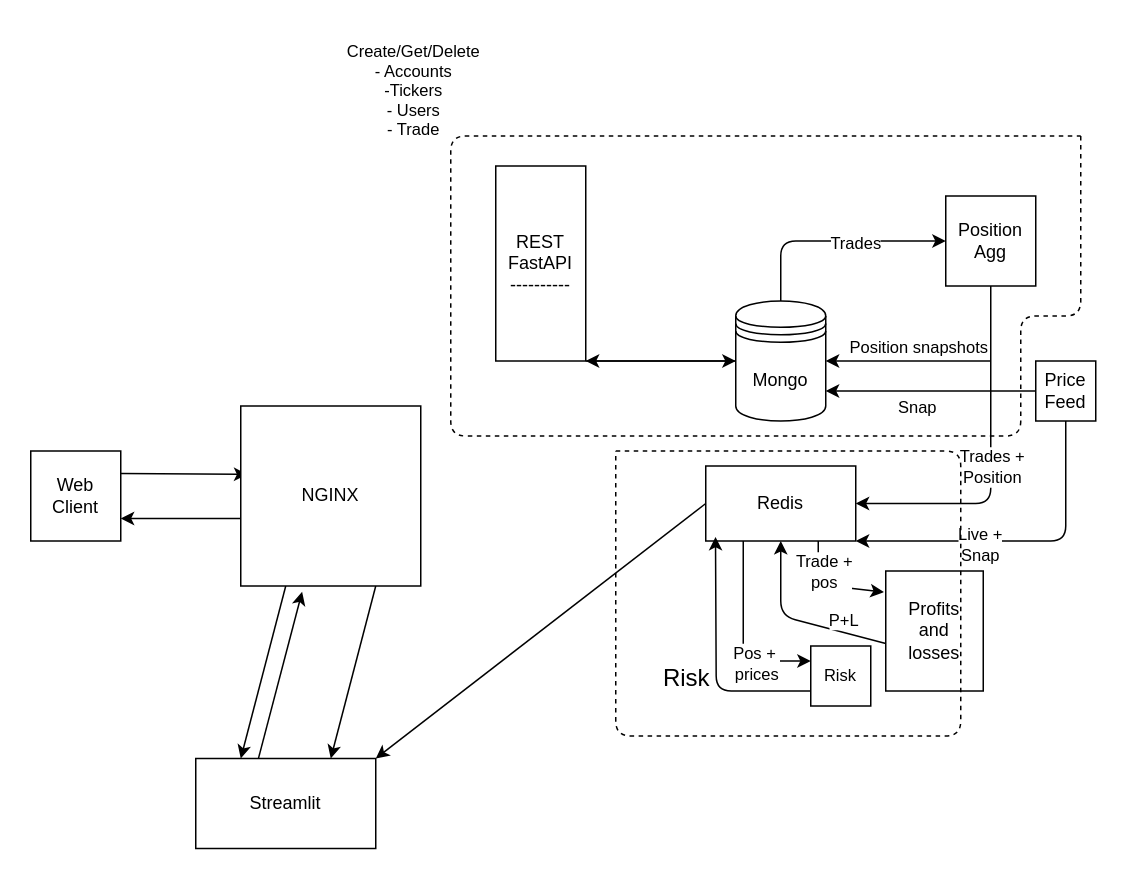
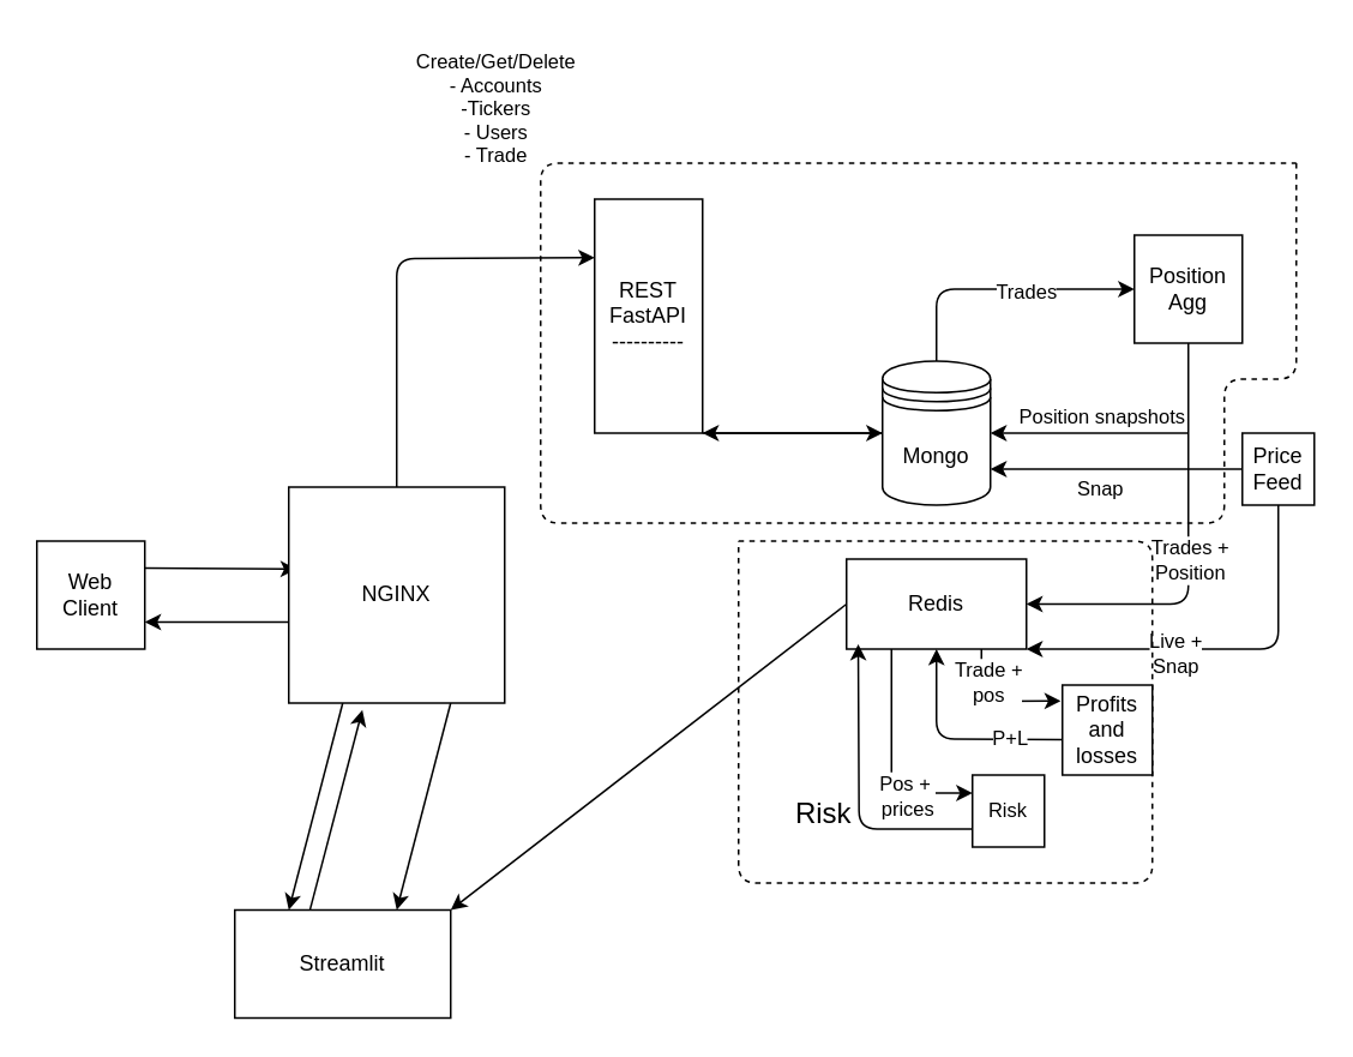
  <mxCell id="0" />
  <mxCell id="1" parent="0" />
  <mxCell id="2" style="edgeStyle=none;html=1;exitX=1;exitY=0.25;exitDx=0;exitDy=0;entryX=0.037;entryY=0.38;entryDx=0;entryDy=0;entryPerimeter=0;" parent="1" source="3" target="7" edge="1"><mxGeometry relative="1" as="geometry" /></mxCell>
  <mxCell id="3" value="Web Client" style="rounded=0;whiteSpace=wrap;html=1;" parent="1" vertex="1"><mxGeometry x="20" y="300" width="60" height="60" as="geometry" /></mxCell>
  <mxCell id="4" value="" style="edgeStyle=none;html=1;entryX=0.75;entryY=0;entryDx=0;entryDy=0;exitX=0.75;exitY=1;exitDx=0;exitDy=0;" parent="1" source="7" target="10" edge="1"><mxGeometry relative="1" as="geometry" /></mxCell>
  <mxCell id="5" style="edgeStyle=none;html=1;exitX=0.25;exitY=1;exitDx=0;exitDy=0;entryX=0.25;entryY=0;entryDx=0;entryDy=0;" parent="1" source="7" target="10" edge="1"><mxGeometry relative="1" as="geometry" /></mxCell>
+ <mxCell id="6" value="" style="edgeStyle=none;html=1;entryX=0;entryY=0.25;entryDx=0;entryDy=0;" parent="1" source="7" target="12" edge="1"><mxGeometry relative="1" as="geometry"><Array as="points"><mxPoint x="220" y="143" /></Array></mxGeometry></mxCell>
  <mxCell id="7" value="NGINX" style="rounded=0;whiteSpace=wrap;html=1;" parent="1" vertex="1"><mxGeometry x="160" y="270" width="120" height="120" as="geometry" /></mxCell>
  <mxCell id="8" value="" style="endArrow=classic;html=1;entryX=1;entryY=0.75;entryDx=0;entryDy=0;" parent="1" target="3" edge="1"><mxGeometry width="50" height="50" relative="1" as="geometry"><mxPoint x="160" y="345" as="sourcePoint" /><mxPoint x="170" y="350" as="targetPoint" /></mxGeometry></mxCell>
  <mxCell id="9" value="" style="edgeStyle=none;html=1;entryX=0.341;entryY=1.032;entryDx=0;entryDy=0;entryPerimeter=0;exitX=0.344;exitY=0.032;exitDx=0;exitDy=0;exitPerimeter=0;" parent="1" source="10" target="7" edge="1"><mxGeometry relative="1" as="geometry" /></mxCell>
  <mxCell id="10" value="Streamlit" style="whiteSpace=wrap;html=1;rounded=0;" parent="1" vertex="1"><mxGeometry x="130" y="505" width="120" height="60" as="geometry" /></mxCell>
  <mxCell id="11" value="" style="edgeStyle=none;html=1;exitX=1;exitY=1;exitDx=0;exitDy=0;" parent="1" source="12" target="16" edge="1"><mxGeometry relative="1" as="geometry"><Array as="points"><mxPoint x="390" y="240" /></Array></mxGeometry></mxCell>
  <mxCell id="12" value="REST&lt;br&gt;FastAPI&lt;br&gt;----------" style="whiteSpace=wrap;html=1;rounded=0;" parent="1" vertex="1"><mxGeometry x="330" y="110" width="60" height="130" as="geometry" /></mxCell>
  <mxCell id="13" style="edgeStyle=none;html=1;exitX=0;exitY=0.5;exitDx=0;exitDy=0;entryX=1;entryY=1;entryDx=0;entryDy=0;" parent="1" source="16" target="12" edge="1"><mxGeometry relative="1" as="geometry" /></mxCell>
  <mxCell id="14" value="" style="edgeStyle=none;html=1;" parent="1" source="16" target="19" edge="1"><mxGeometry relative="1" as="geometry"><Array as="points"><mxPoint x="520" y="160" /></Array></mxGeometry></mxCell>
  <mxCell id="15" value="Trades" style="edgeLabel;html=1;align=center;verticalAlign=middle;resizable=0;points=[];" parent="14" vertex="1" connectable="0"><mxGeometry x="0.183" y="-1" relative="1" as="geometry"><mxPoint as="offset" /></mxGeometry></mxCell>
  <mxCell id="16" value="Mongo" style="shape=datastore;whiteSpace=wrap;html=1;fontFamily=Helvetica;fontSize=12;fontColor=default;align=center;strokeColor=default;fillColor=default;" parent="1" vertex="1"><mxGeometry x="490" y="200" width="60" height="80" as="geometry" /></mxCell>
  <mxCell id="17" value="" style="edgeStyle=none;html=1;" parent="1" source="19" target="25" edge="1"><mxGeometry relative="1" as="geometry"><Array as="points"><mxPoint x="660" y="335" /></Array></mxGeometry></mxCell>
  <mxCell id="18" value="Trades +&lt;br&gt;Position" style="edgeLabel;html=1;align=center;verticalAlign=middle;resizable=0;points=[];" parent="17" vertex="1" connectable="0"><mxGeometry x="0.535" y="-2" relative="1" as="geometry"><mxPoint x="35" y="-23" as="offset" /></mxGeometry></mxCell>
  <mxCell id="19" value="Position&lt;br&gt;Agg" style="rounded=0;whiteSpace=wrap;html=1;" parent="1" vertex="1"><mxGeometry x="630" y="130" width="60" height="60" as="geometry" /></mxCell>
  <mxCell id="20" style="edgeStyle=none;html=1;exitX=0.75;exitY=1;exitDx=0;exitDy=0;entryX=-0.019;entryY=0.176;entryDx=0;entryDy=0;entryPerimeter=0;" parent="1" source="25" target="35" edge="1"><mxGeometry relative="1" as="geometry"><Array as="points"><mxPoint x="545" y="389" /></Array></mxGeometry></mxCell>
  <mxCell id="21" value="&lt;font style=&quot;font-size: 11px;&quot;&gt;Trade +&lt;br&gt;pos&lt;/font&gt;" style="edgeLabel;html=1;align=center;verticalAlign=middle;resizable=0;points=[];" parent="20" vertex="1" connectable="0"><mxGeometry x="0.217" relative="1" as="geometry"><mxPoint x="-11" y="-10" as="offset" /></mxGeometry></mxCell>
  <mxCell id="22" style="edgeStyle=none;html=1;exitX=0.25;exitY=1;exitDx=0;exitDy=0;entryX=0;entryY=0.25;entryDx=0;entryDy=0;fontSize=8;" parent="1" source="25" target="38" edge="1"><mxGeometry relative="1" as="geometry"><Array as="points"><mxPoint x="495" y="440" /></Array></mxGeometry></mxCell>
  <mxCell id="23" value="&lt;font style=&quot;font-size: 11px;&quot;&gt;Pos +&amp;nbsp;&lt;br&gt;prices&lt;/font&gt;" style="edgeLabel;html=1;align=center;verticalAlign=middle;resizable=0;points=[];fontSize=8;" parent="22" vertex="1" connectable="0"><mxGeometry x="0.649" y="-1" relative="1" as="geometry"><mxPoint x="-15" as="offset" /></mxGeometry></mxCell>
  <mxCell id="24" style="edgeStyle=none;html=1;exitX=0;exitY=0.5;exitDx=0;exitDy=0;entryX=1;entryY=0;entryDx=0;entryDy=0;fontSize=11;" parent="1" source="25" target="10" edge="1"><mxGeometry relative="1" as="geometry" /></mxCell>
  <mxCell id="25" value="Redis" style="whiteSpace=wrap;html=1;rounded=0;" parent="1" vertex="1"><mxGeometry x="470" y="310" width="100" height="50" as="geometry" /></mxCell>
  <mxCell id="26" value="" style="endArrow=classic;html=1;entryX=1;entryY=0.5;entryDx=0;entryDy=0;" parent="1" target="16" edge="1"><mxGeometry width="50" height="50" relative="1" as="geometry"><mxPoint x="660" y="240" as="sourcePoint" /><mxPoint x="630" y="220" as="targetPoint" /></mxGeometry></mxCell>
  <mxCell id="27" value="Position snapshots" style="edgeLabel;html=1;align=center;verticalAlign=middle;resizable=0;points=[];" parent="26" vertex="1" connectable="0"><mxGeometry x="-0.23" y="3" relative="1" as="geometry"><mxPoint x="-7" y="-13" as="offset" /></mxGeometry></mxCell>
  <mxCell id="28" style="edgeStyle=none;html=1;exitX=0;exitY=0.5;exitDx=0;exitDy=0;" parent="1" source="32" edge="1"><mxGeometry relative="1" as="geometry"><mxPoint x="550" y="260" as="targetPoint" /></mxGeometry></mxCell>
  <mxCell id="29" value="Snap" style="edgeLabel;html=1;align=center;verticalAlign=middle;resizable=0;points=[];" parent="28" vertex="1" connectable="0"><mxGeometry x="-0.138" y="2" relative="1" as="geometry"><mxPoint x="-20" y="8" as="offset" /></mxGeometry></mxCell>
  <mxCell id="30" style="edgeStyle=none;html=1;exitX=0.5;exitY=1;exitDx=0;exitDy=0;entryX=1;entryY=1;entryDx=0;entryDy=0;" parent="1" source="32" target="25" edge="1"><mxGeometry relative="1" as="geometry"><Array as="points"><mxPoint x="710" y="360" /><mxPoint x="650" y="360" /></Array></mxGeometry></mxCell>
  <mxCell id="31" value="Live +&lt;br&gt;Snap" style="edgeLabel;html=1;align=center;verticalAlign=middle;resizable=0;points=[];" parent="30" vertex="1" connectable="0"><mxGeometry x="0.258" y="2" relative="1" as="geometry"><mxPoint as="offset" /></mxGeometry></mxCell>
  <mxCell id="32" value="Price&lt;br&gt;Feed" style="whiteSpace=wrap;html=1;aspect=fixed;" parent="1" vertex="1"><mxGeometry x="690" y="240" width="40" height="40" as="geometry" /></mxCell>
  <mxCell id="33" style="edgeStyle=none;html=1;exitX=0;exitY=0.605;exitDx=0;exitDy=0;entryX=0.5;entryY=1;entryDx=0;entryDy=0;exitPerimeter=0;" parent="1" source="35" target="25" edge="1"><mxGeometry relative="1" as="geometry"><Array as="points"><mxPoint x="520" y="410" /></Array></mxGeometry></mxCell>
  <mxCell id="34" value="&lt;font style=&quot;font-size: 11px;&quot;&gt;P+L&lt;/font&gt;" style="edgeLabel;html=1;align=center;verticalAlign=middle;resizable=0;points=[];fontSize=8;" parent="33" vertex="1" connectable="0"><mxGeometry x="-0.064" y="-1" relative="1" as="geometry"><mxPoint x="26" as="offset" /></mxGeometry></mxCell>
- <mxCell id="35" value="Profits&lt;br&gt;and&lt;br&gt;losses" style="whiteSpace=wrap;html=1;aspect=fixed;fontFamily=Helvetica;fontSize=12;fontColor=default;align=center;strokeColor=default;fillColor=default;" parent="1" vertex="1"><mxGeometry x="590" y="380" width="65" height="80" as="geometry" /></mxCell>
+ <mxCell id="35" value="Profits&lt;br&gt;and&lt;br&gt;losses" style="whiteSpace=wrap;html=1;aspect=fixed;fontFamily=Helvetica;fontSize=12;fontColor=default;align=center;strokeColor=default;fillColor=default;" parent="1" vertex="1"><mxGeometry x="590" y="380" width="50" height="50" as="geometry" /></mxCell>
  <mxCell id="36" style="edgeStyle=none;html=1;exitX=0;exitY=0.75;exitDx=0;exitDy=0;entryX=0.065;entryY=0.945;entryDx=0;entryDy=0;entryPerimeter=0;fontSize=8;" parent="1" source="38" target="25" edge="1"><mxGeometry relative="1" as="geometry"><Array as="points"><mxPoint x="477" y="460" /></Array></mxGeometry></mxCell>
  <mxCell id="37" value="&lt;font size=&quot;3&quot;&gt;Risk&lt;/font&gt;" style="edgeLabel;html=1;align=center;verticalAlign=middle;resizable=0;points=[];fontSize=8;" parent="36" vertex="1" connectable="0"><mxGeometry x="-0.375" relative="1" as="geometry"><mxPoint x="-32" y="-10" as="offset" /></mxGeometry></mxCell>
  <mxCell id="38" value="&lt;font style=&quot;font-size: 11px;&quot;&gt;Risk&lt;/font&gt;" style="whiteSpace=wrap;html=1;aspect=fixed;fontSize=8;" parent="1" vertex="1"><mxGeometry x="540" y="430" width="40" height="40" as="geometry" /></mxCell>
  <mxCell id="39" value="Create/Get/Delete&lt;br&gt;- Accounts&lt;br&gt;-Tickers&lt;br&gt;- Users&lt;br&gt;- Trade" style="text;html=1;align=center;verticalAlign=middle;resizable=0;points=[];autosize=1;strokeColor=none;fillColor=none;fontSize=11;" parent="1" vertex="1"><mxGeometry x="220" y="20" width="110" height="80" as="geometry" /></mxCell>
  <mxCell id="40" value="" style="endArrow=none;dashed=1;html=1;fontSize=11;" parent="1" edge="1"><mxGeometry width="50" height="50" relative="1" as="geometry"><mxPoint x="720" y="90" as="sourcePoint" /><mxPoint x="720" y="90" as="targetPoint" /><Array as="points"><mxPoint x="720" y="210" /><mxPoint x="680" y="210" /><mxPoint x="680" y="290" /><mxPoint x="300" y="290" /><mxPoint x="300" y="90" /></Array></mxGeometry></mxCell>
  <mxCell id="41" value="" style="endArrow=none;dashed=1;html=1;" edge="1" parent="1"><mxGeometry width="50" height="50" relative="1" as="geometry"><mxPoint x="410" y="300" as="sourcePoint" /><mxPoint x="410" y="300" as="targetPoint" /><Array as="points"><mxPoint x="640" y="300" /><mxPoint x="640" y="490" /><mxPoint x="410" y="490" /></Array></mxGeometry></mxCell>
